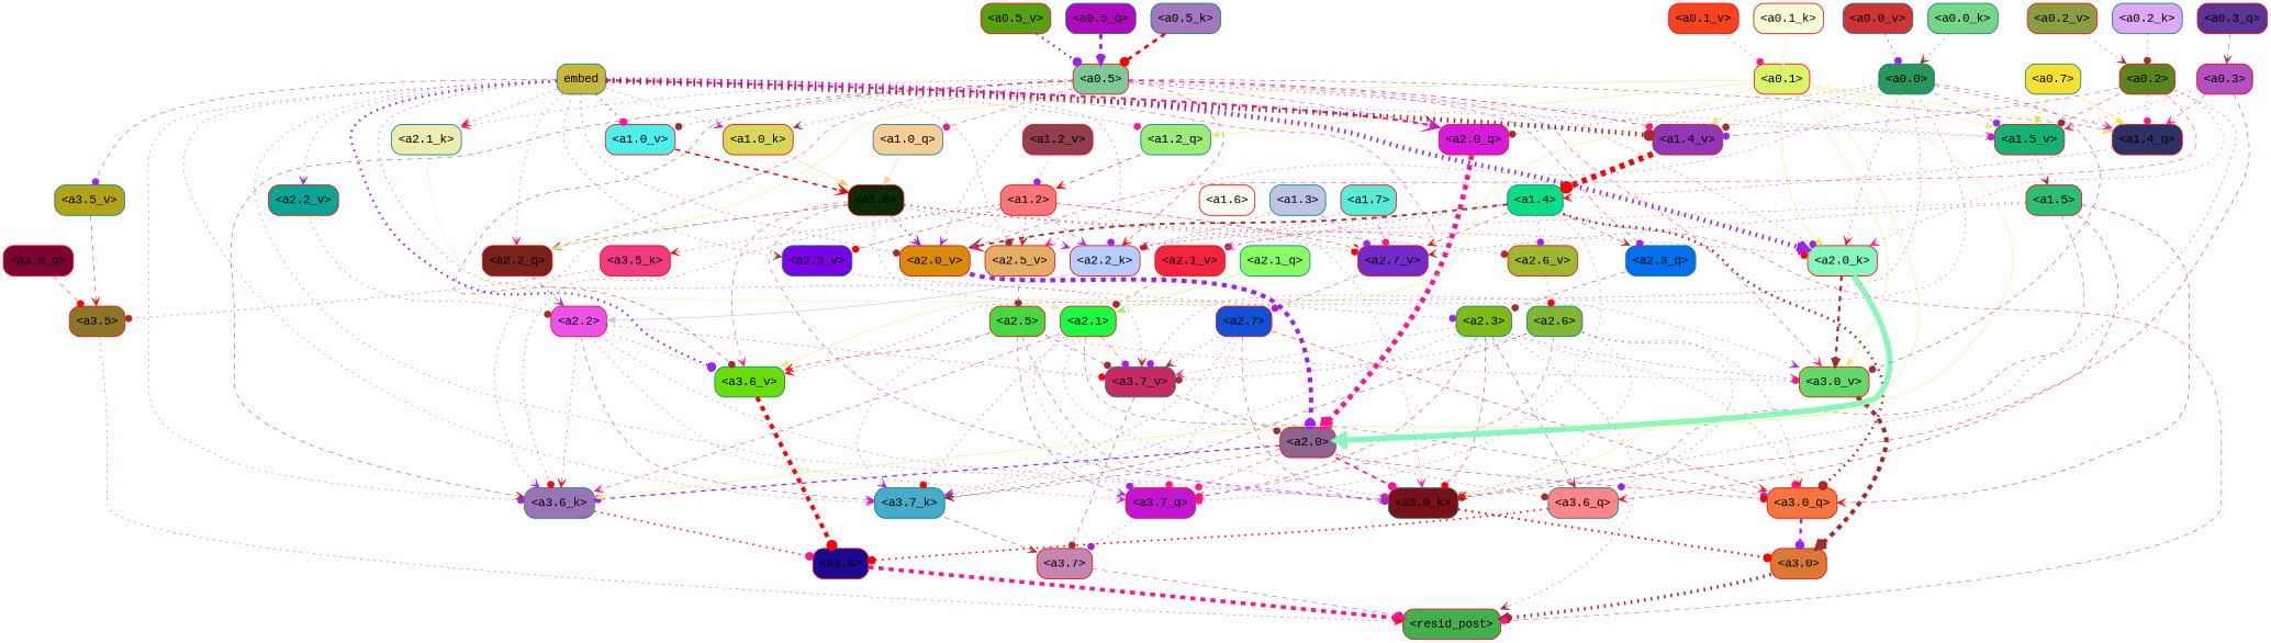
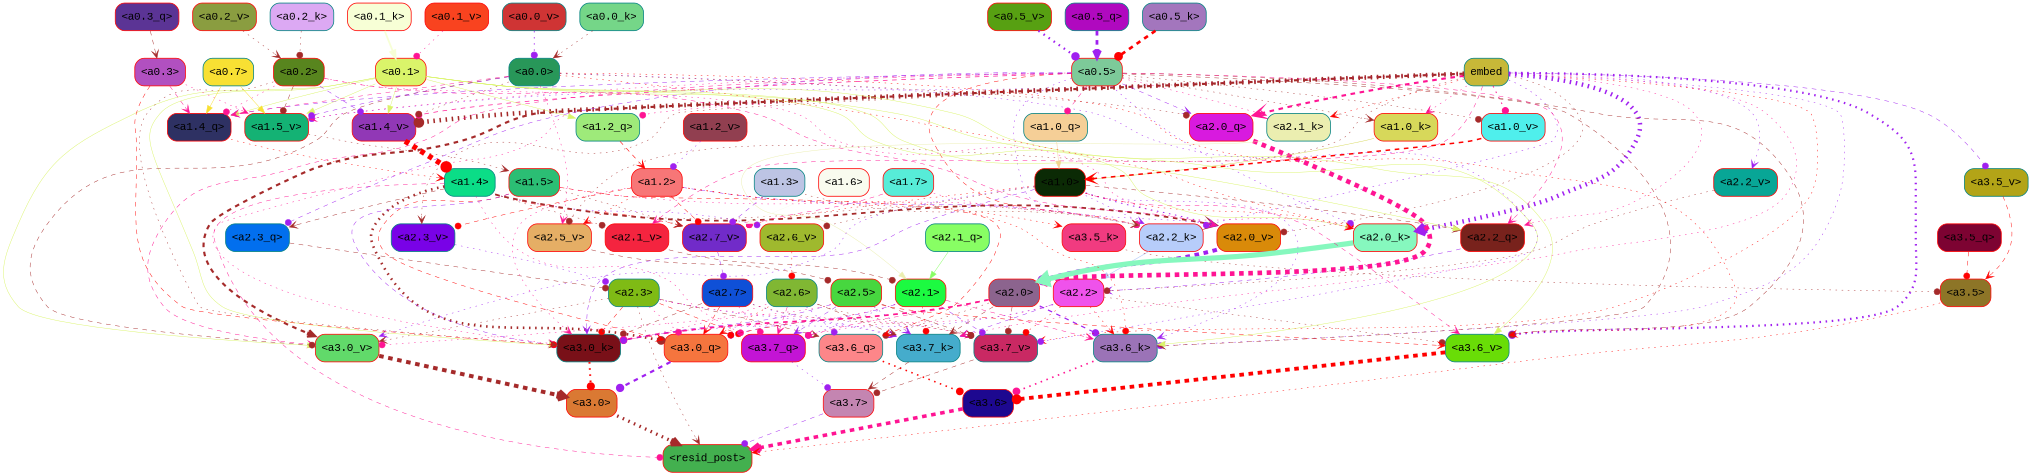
  strict digraph {
    fontname="Liberation Mono"
    splines=true
    node [color=red fontname="Liberation Mono" shape=box style="filled, rounded"]
    edge [arrowhead=dot color=brown fontname="Liberation Mono" penwidth=0.6 style=dotted]
    "<a3.7>" [fillcolor="#c485b1"]
    "<resid_post>" [fillcolor="#43b04f"]
    "<a3.6>" [fillcolor="#1d0890"]
    "<a3.5>" [fillcolor="#8d7527"]
    "<a3.0>" [fillcolor="#da7933"]
    "<a2.3>" [color=teal fillcolor="#7fbb15"]
    "<a3.7_q>" [fillcolor="#c314d5"]
    "<a3.6_q>" [color=teal fillcolor="#fd8689"]
    "<a3.0_q>" [fillcolor="#f5753e"]
    "<a3.7_k>" [color=teal fillcolor="#45accc"]
    "<a3.0_k>" [color=teal fillcolor="#791018"]
    "<a3.7_v>" [color=teal fillcolor="#c92963"]
    "<a3.0_v>" [fillcolor="#61da6a"]
    "<a1.4>" [color=teal fillcolor="#0bdd87"]
    "<a2.3_q>" [color=teal fillcolor="#026fee"]
    "<a2.2_k>" [fillcolor="#b7cdfa"]
    "<a2.7_v>" [fillcolor="#712bc9"]
    "<a2.6_v>" [fillcolor="#9fb92e"]
    "<a2.1_v>" [fillcolor="#f4243f"]
    "<a2.0_v>" [fillcolor="#d98a09"]
    "<a2.2>" [fillcolor="#ef52eb"]
    "<a2.7>" [fillcolor="#0f50d7"]
    "<a2.6>" [color=teal fillcolor="#80b733"]
    "<a2.1>" [fillcolor="#1cfa41"]
    "<a2.0>" [fillcolor="#8c648e"]
    "<a3.6_k>" [color=teal fillcolor="#9b73b7"]
    "<a3.6_v>" [color=teal fillcolor="#69dd07"]
    "<a3.5_q>" [fillcolor="#7d0332"]
    "<a3.5_k>" [fillcolor="#f13b80"]
    "<a3.5_v>" [color=teal fillcolor="#b3a417"]
    "<a2.5>" [fillcolor="#47d73f"]
    "<a1.5>" [fillcolor="#2bbe74"]
    embed [color=teal fillcolor="#c7b838"]
    "<a2.2_q>" [fillcolor="#78221c"]
    "<a2.0_q>" [fillcolor="#d81adf"]
    "<a2.1_k>" [color=teal fillcolor="#ebeeb0"]
    "<a2.0_k>" [fillcolor="#86f8be"]
    "<a2.5_v>" [fillcolor="#e5ae65"]
    "<a2.3_v>" [color=teal fillcolor="#7902e7"]
    "<a2.2_v>" [fillcolor="#08a696"]
    "<a1.2_q>" [color=teal fillcolor="#9eea7a"]
    "<a1.0_k>" [fillcolor="#d7d85a"]
    "<a1.5_v>" [fillcolor="#14b274"]
    "<a1.4_v>" [fillcolor="#9138b6"]
    "<a1.0_v>" [fillcolor="#4fefec"]
    "<a1.2>" [fillcolor="#f77677"]
    "<a1.0>" [fillcolor="#0b2a05"]
    "<a0.5>" [fillcolor="#7dca99"]
    "<a1.4_q>" [fillcolor="#2e3163"]
    "<a1.0_q>" [color=teal fillcolor="#f5cf97"]
    "<a0.1>" [fillcolor="#daf46a"]
    "<a0.3>" [fillcolor="#b150c0"]
    "<a0.2>" [fillcolor="#58851e"]
    "<a0.0>" [color=teal fillcolor="#289759"]
    "<a2.1_q>" [color=teal fillcolor="#88fe64"]
    "<a1.7>" [fillcolor="#57ecd8"]
    "<a1.6>" [fillcolor="#f9fbef"]
    "<a1.3>" [color=teal fillcolor="#bdc4e4"]
    "<a1.2_v>" [fillcolor="#913f50"]
    "<a0.7>" [color=teal fillcolor="#f8e033"]
    "<a0.5_q>" [color=teal fillcolor="#b009bf"]
    "<a0.3_q>" [fillcolor="#5b3495"]
    "<a0.5_k>" [color=teal fillcolor="#a376bd"]
    "<a0.2_k>" [color=teal fillcolor="#dca9f3"]
    "<a0.1_k>" [fillcolor="#f7ffd6"]
    "<a0.0_k>" [color=teal fillcolor="#75d688"]
    "<a0.5_v>" [fillcolor="#57a012"]
    "<a0.2_v>" [fillcolor="#8a9d40"]
    "<a0.1_v>" [fillcolor="#f9431f"]
    "<a0.0_v>" [color=teal fillcolor="#cf3434"]
    "<a3.7>" -> "<resid_post>" [color=purple style=dashed]
    "<a3.6>" -> "<resid_post>" [arrowhead=vee color=deeppink penwidth=4.648244500160217 style=dashed]
    "<a3.5>" -> "<resid_post>" [arrowhead=vee color=red]
    "<a3.0>" -> "<resid_post>" [arrowhead=vee penwidth=4.3288813829422]
    "<a2.3>" -> "<resid_post>" [arrowhead=vee]
    "<a2.3>" -> "<a3.7_q>" [color=red style=dashed]
    "<a2.3>" -> "<a3.6_q>" [arrowhead=vee style=dashed]
    "<a2.3>" -> "<a3.0_q>" [color=deeppink]
    "<a2.3>" -> "<a3.7_k>" [arrowhead=vee color=purple]
    "<a2.3>" -> "<a3.0_k>" [color=red style=dashed]
    "<a2.3>" -> "<a3.7_v>" [arrowhead=vee color=deeppink]
    "<a2.3>" -> "<a3.0_v>" [arrowhead=vee]
    "<a3.7_q>" -> "<a3.7>" [color=purple]
    "<a3.6_q>" -> "<a3.6>" [color=red penwidth=2.03758105635643]
    "<a3.0_q>" -> "<a3.0>" [color=purple penwidth=2.8638100624084473 style=dashed]
    "<a3.7_k>" -> "<a3.7>" [arrowhead=vee style=dashed]
    "<a3.0_k>" -> "<a3.0>" [color=red penwidth=2.6274144649505615]
    "<a3.7_v>" -> "<a3.7>" [style=dashed]
    "<a3.0_v>" -> "<a3.0>" [arrowhead=vee penwidth=5.188832879066467 style=dashed]
    "<a1.4>" -> "<resid_post>" [color=deeppink style=dashed]
    "<a1.4>" -> "<a3.7_q>" [color=deeppink]
    "<a1.4>" -> "<a3.0_q>" [penwidth=3.3985572457313538]
    "<a1.4>" -> "<a2.3_q>" [arrowhead=vee style=dashed]
    "<a1.4>" -> "<a2.2_k>"
    "<a1.4>" -> "<a2.7_v>" [arrowhead=vee color=red style=dashed]
    "<a1.4>" -> "<a2.6_v>" [color=purple]
    "<a1.4>" -> "<a2.1_v>"
    "<a1.4>" -> "<a2.0_v>" [arrowhead=vee penwidth=2.3308929204940796 style=dashed]
    "<a2.3_q>" -> "<a2.3>" [style=dashed]
    "<a2.2_k>" -> "<a2.2>" [color="#b7cdfa" penwidth=0.8337457180023193 arrowhead="" style=""]
    "<a2.7_v>" -> "<a2.7>" [color=purple style=dashed]
    "<a2.6_v>" -> "<a2.6>" [color=red]
    "<a2.1_v>" -> "<a2.1>" [style=dashed]
    "<a2.0_v>" -> "<a2.0>" [color=purple penwidth=5.211444020271301 style=dashed]
    "<a2.2>" -> "<a3.7_q>" [arrowhead=vee color=deeppink]
    "<a2.2>" -> "<a3.7_k>" [arrowhead=vee color=purple style=dashed]
    "<a2.2>" -> "<a3.0_k>" [color=purple]
    "<a2.2>" -> "<a3.7_v>" [color=red]
    "<a2.2>" -> "<a3.6_k>" [arrowhead=vee color=red]
    "<a2.2>" -> "<a3.6_v>"
    "<a2.7>" -> "<a3.7_q>" [color=deeppink]
    "<a2.7>" -> "<a3.0_q>" [arrowhead=vee color=red style=dashed]
    "<a2.7>" -> "<a3.7_k>" [arrowhead=vee color=purple]
    "<a2.7>" -> "<a3.0_k>" [style=dashed]
    "<a2.7>" -> "<a3.7_v>" [arrowhead=vee]
    "<a2.6>" -> "<a3.7_q>" [arrowhead=vee color=deeppink style=dashed]
    "<a2.6>" -> "<a3.6_q>" [color=purple]
    "<a2.6>" -> "<a3.0_q>" [arrowhead=vee color=red]
    "<a2.6>" -> "<a3.7_k>" [arrowhead=vee style=dashed]
    "<a2.6>" -> "<a3.0_k>" [color=deeppink]
    "<a2.6>" -> "<a3.7_v>"
    "<a2.1>" -> "<a3.7_q>" [color=purple]
    "<a2.1>" -> "<a3.0_q>" [color=purple style=dashed]
    "<a2.1>" -> "<a3.7_k>" [color=red]
    "<a2.1>" -> "<a3.0_k>" [color=deeppink]
    "<a2.1>" -> "<a3.7_v>" [color=purple style=dashed]
    "<a2.1>" -> "<a3.6_k>" [arrowhead=vee color=deeppink style=dashed]
    "<a2.0>" -> "<a3.7_q>" [color=deeppink style=dashed]
    "<a2.0>" -> "<a3.6_q>"
    "<a2.0>" -> "<a3.0_q>" [color=red style=dashed]
    "<a2.0>" -> "<a3.7_k>" [arrowhead=vee style=dashed]
    "<a2.0>" -> "<a3.0_k>" [color=deeppink penwidth=2.205150544643402 style=dashed]
-   "<a3.7_v>" -> "<a2.0>" [style=dashed]
+   "<a2.0>" -> "<a3.7_v>" [style=dashed]
    "<a2.0>" -> "<a3.6_k>" [color=purple penwidth=1.5717863738536835 style=dashed]
    "<a3.6_k>" -> "<a3.6>" [color=deeppink penwidth=2.174198240041733]
    "<a3.6_v>" -> "<a3.6>" [color=red penwidth=5.002329230308533 style=dashed]
    "<a3.5_q>" -> "<a3.5>" [color=red style=dashed]
    "<a3.5_k>" -> "<a3.5>"
    "<a3.5_v>" -> "<a3.5>" [arrowhead=vee color=red style=dashed]
    "<a2.5>" -> "<a3.7_q>" [arrowhead=vee color=purple style=dashed]
    "<a2.5>" -> "<a3.7_k>" [arrowhead=vee color=purple]
    "<a2.5>" -> "<a3.0_k>" [color=purple style=dashed]
    "<a2.5>" -> "<a3.7_v>" [style=dashed]
    "<a2.5>" -> "<a3.0_v>" [color=deeppink]
    "<a2.5>" -> "<a3.6_v>" [arrowhead=vee color=red style=dashed]
    "<a1.5>" -> "<a3.6_q>" [arrowhead=vee color=red style=dashed]
    "<a1.5>" -> "<a3.0_q>" [arrowhead=vee color=red style=dashed]
    "<a1.5>" -> "<a3.0_k>" [color=purple style=dashed]
    "<a1.5>" -> "<a2.2_k>" [color=deeppink]
    "<a1.5>" -> "<a2.7_v>" [arrowhead=vee]
    embed -> "<a3.7_k>" [arrowhead=vee color=deeppink]
    embed -> "<a3.0_k>" [arrowhead=vee color=deeppink]
    embed -> "<a3.7_v>" [arrowhead=vee color=red]
-   "<a2.0_k>" -> "<a3.0_v>" [arrowhead=vee penwidth=2.812090039253235 style=dashed]
+   embed -> "<a3.0_v>" [arrowhead=vee penwidth=2.812090039253235 style=dashed]
    embed -> "<a2.2_k>" [color=purple penwidth=0.6694881916046143]
    embed -> "<a2.1_v>" [arrowhead=vee color=deeppink style=dashed]
    embed -> "<a2.0_v>"
    embed -> "<a3.6_k>" [color=purple]
    embed -> "<a3.6_v>" [color=purple penwidth=2.882729172706604]
    embed -> "<a3.5_v>" [color=purple style=dashed]
    embed -> "<a2.2_q>" [arrowhead=vee color=deeppink]
    embed -> "<a2.0_q>" [arrowhead=vee color=deeppink penwidth=2.773140072822571 style=dashed]
    embed -> "<a2.1_k>" [arrowhead=vee color=red]
    embed -> "<a2.0_k>" [arrowhead=vee color=purple penwidth=5.809704422950745]
    embed -> "<a2.5_v>"
    embed -> "<a2.3_v>" [arrowhead=vee]
    embed -> "<a2.2_v>" [arrowhead=vee color=purple]
    embed -> "<a1.2_q>" [color=deeppink penwidth=0.6789929866790771]
    embed -> "<a1.0_k>" [arrowhead=vee color=deeppink]
    embed -> "<a1.5_v>" [color=purple]
    embed -> "<a1.4_v>" [penwidth=5.930049657821655]
    embed -> "<a1.0_v>" [color=deeppink penwidth=1.3246397972106934]
    "<a2.2_q>" -> "<a2.2>" [arrowhead=vee color=purple penwidth=0.6299107074737549 style=dashed]
    "<a2.0_q>" -> "<a2.0>" [arrowhead=vee color=deeppink penwidth=6.081655263900757 style=dashed]
    "<a2.1_k>" -> "<a2.1>" [color="#ebeeb0" arrowhead="" style=""]
    "<a2.0_k>" -> "<a2.0>" [color="#86f8be" penwidth=6.795950889587402 arrowhead="" style=""]
    "<a2.5_v>" -> "<a2.5>" [style=dashed]
    "<a2.3_v>" -> "<a2.3>" [color=purple]
    "<a2.2_v>" -> "<a2.2>"
    "<a1.2_q>" -> "<a1.2>" [arrowhead=vee color=red penwidth=0.7635738849639893 style=dashed]
    "<a1.0_k>" -> "<a1.0>" [color="#d7d85a" arrowhead="" style=""]
    "<a1.5_v>" -> "<a1.5>" [arrowhead=vee]
    "<a1.4_v>" -> "<a1.4>" [color=red penwidth=7.066803693771362 style=dashed]
    "<a1.0_v>" -> "<a1.0>" [arrowhead=vee color=red penwidth=1.970656156539917 style=dashed]
    "<a1.2>" -> "<a3.0_k>" [arrowhead=vee color=deeppink]
    "<a1.2>" -> "<a2.2_k>" [arrowhead=vee color=purple style=dashed]
    "<a1.2>" -> "<a2.7_v>" [color=red style=dashed]
    "<a1.2>" -> "<a3.6_k>" [color=red]
    "<a1.2>" -> "<a3.5_k>" [arrowhead=vee color=red]
    "<a1.2>" -> "<a2.5_v>" [arrowhead=vee color=red]
    "<a1.2>" -> "<a2.3_v>" [color=red style=dashed]
    "<a1.0>" -> "<a3.0_k>" [arrowhead=vee color=purple style=dashed]
    "<a1.0>" -> "<a3.0_v>" [arrowhead=vee color=purple]
    "<a1.0>" -> "<a2.2_k>" [arrowhead=vee color=purple]
    "<a1.0>" -> "<a2.7_v>" [color=red]
    "<a1.0>" -> "<a2.6_v>"
    "<a1.0>" -> "<a2.0_v>" [arrowhead=vee color=purple penwidth=1.2632839679718018]
    "<a1.0>" -> "<a3.6_k>" [arrowhead=vee color=purple]
    "<a1.0>" -> "<a3.6_v>" [arrowhead=vee color=deeppink style=dashed]
    "<a1.0>" -> "<a2.2_q>" [arrowhead=vee style=dashed]
    "<a1.0>" -> "<a2.0_k>" [color=red]
    "<a0.5>" -> "<a3.0_v>" [arrowhead=vee color=deeppink penwidth=0.6281400918960571 style=dashed]
    "<a0.5>" -> "<a2.3_q>" [color=purple style=dashed]
    "<a0.5>" -> "<a2.2_k>" [arrowhead=vee color=red style=dashed]
    "<a0.5>" -> "<a2.0_v>" [arrowhead=vee color=purple]
    "<a0.5>" -> "<a3.6_k>" [arrowhead=vee style=dashed]
    "<a0.5>" -> "<a3.6_v>" [style=dashed]
    "<a0.5>" -> "<a2.2_q>" [arrowhead=vee color=deeppink style=dashed]
    "<a0.5>" -> "<a2.0_q>" [arrowhead=vee color=purple style=dashed]
    "<a0.5>" -> "<a2.1_k>" [arrowhead=vee color=deeppink]
    "<a0.5>" -> "<a2.0_k>" [color=purple penwidth=0.6196913719177246]
    "<a0.5>" -> "<a1.0_k>" [arrowhead=vee]
    "<a0.5>" -> "<a1.5_v>" [arrowhead=vee color=deeppink]
    "<a0.5>" -> "<a1.4_v>" [color=deeppink penwidth=0.9038386344909668 style=dashed]
    "<a0.5>" -> "<a1.0_v>"
    "<a0.5>" -> "<a1.4_q>" [arrowhead=vee color=purple style=dashed]
    "<a0.5>" -> "<a1.0_q>" [color=deeppink style=dashed]
    "<a1.4_q>" -> "<a1.4>" [arrowhead=vee color=red]
    "<a1.0_q>" -> "<a1.0>" [color="#f5cf97" arrowhead="" style=""]
    "<a0.1>" -> "<a3.0_k>" [color="#daf46a" arrowhead="" style=""]
    "<a0.1>" -> "<a3.0_v>" [color="#daf46a" arrowhead="" style=""]
    "<a0.1>" -> "<a3.6_k>" [color="#daf46a" arrowhead="" style=""]
    "<a0.1>" -> "<a3.6_v>" [color="#daf46a" arrowhead="" style=""]
    "<a0.1>" -> "<a2.2_q>" [color="#daf46a" arrowhead="" style=""]
    "<a0.1>" -> "<a2.0_k>" [color="#daf46a" arrowhead="" style=""]
    "<a0.1>" -> "<a1.2_q>" [color="#daf46a" arrowhead="" style=""]
    "<a0.1>" -> "<a1.5_v>" [color="#daf46a" arrowhead="" style=""]
    "<a0.1>" -> "<a1.4_v>" [color="#daf46a" arrowhead="" style=""]
    "<a0.1>" -> "<a1.4_q>" [color="#daf46a" arrowhead="" style=""]
    "<a0.3>" -> "<a3.0_k>" [color=red style=dashed]
    "<a0.3>" -> "<a1.5_v>" [arrowhead=vee color=deeppink]
    "<a0.3>" -> "<a1.4_q>" [arrowhead=vee color=deeppink style=dashed]
    "<a0.2>" -> "<a3.0_k>" [arrowhead=vee]
    "<a0.2>" -> "<a2.0_v>" [arrowhead=vee color=deeppink style=dashed]
    "<a0.2>" -> "<a2.0_k>" [arrowhead=vee color=deeppink]
    "<a0.2>" -> "<a1.5_v>" [style=dashed]
    "<a0.2>" -> "<a1.4_v>" [color=purple style=dashed]
    "<a0.2>" -> "<a1.4_q>" [color=deeppink]
    "<a0.0>" -> "<a3.7_v>" [color=purple]
    "<a0.0>" -> "<a3.0_v>" [style=dashed]
    "<a0.0>" -> "<a3.6_v>" [arrowhead=vee color=red]
    "<a0.0>" -> "<a2.0_q>"
    "<a0.0>" -> "<a2.0_k>" [arrowhead=vee color=red]
    "<a0.0>" -> "<a2.5_v>" [arrowhead=vee color=deeppink]
    "<a0.0>" -> "<a1.5_v>" [color=purple style=dashed]
    "<a0.0>" -> "<a1.4_v>"
    "<a0.0>" -> "<a1.4_q>" [arrowhead=vee color=deeppink style=dashed]
    "<a2.1_q>" -> "<a2.1>" [color="#88fe64" arrowhead="" style=""]
    "<a1.7>" -> "<a2.2_k>" [color=deeppink]
    "<a1.7>" -> "<a2.7_v>" [color=deeppink style=dashed]
    "<a1.6>" -> "<a2.2_k>" [color="#f9fbef" arrowhead="" style=""]
    "<a1.6>" -> "<a2.7_v>" [color="#f9fbef" arrowhead="" style=""]
    "<a1.3>" -> "<a2.2_k>" [arrowhead=vee]
    "<a1.3>" -> "<a2.7_v>" [color=purple style=dashed]
    "<a1.2_v>" -> "<a1.2>" [color=purple]
    "<a0.7>" -> "<a1.5_v>" [color="#f8e033" arrowhead="" style=""]
    "<a0.7>" -> "<a1.4_q>" [color="#f8e033" arrowhead="" style=""]
    "<a0.5_q>" -> "<a0.5>" [arrowhead=vee color=purple penwidth=3.6266062557697296 style=dashed]
    "<a0.3_q>" -> "<a0.3>" [arrowhead=vee style=dashed]
    "<a0.5_k>" -> "<a0.5>" [color=red penwidth=3.475644141435623 style=dashed]
    "<a0.2_k>" -> "<a0.2>"
    "<a0.1_k>" -> "<a0.1>" [color="#f7ffd6" penwidth=2.3508740663528442 arrowhead="" style=""]
    "<a0.0_k>" -> "<a0.0>" [arrowhead=vee penwidth=0.6416475772857666]
    "<a0.5_v>" -> "<a0.5>" [color=purple penwidth=3.019147038459778]
    "<a0.2_v>" -> "<a0.2>" [arrowhead=vee]
    "<a0.1_v>" -> "<a0.1>" [color=deeppink]
    "<a0.0_v>" -> "<a0.0>" [color=purple penwidth=1.0116496086120605]
  }
